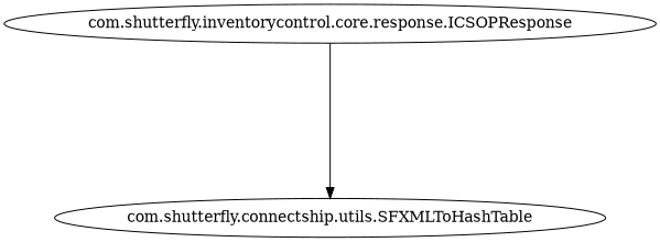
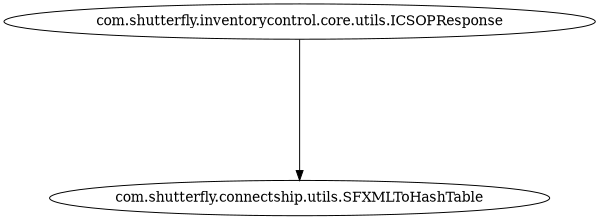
  digraph {
    concentrate=true
    rankdir=TB
    ranksep=2.0
    splines=ortho
-   "com.shutterfly.inventorycontrol.core.response.ICSOPResponse"
+   "com.shutterfly.inventorycontrol.core.response.ICSOPResponse" [label="com.shutterfly.inventorycontrol.core.utils.ICSOPResponse"]
    "com.shutterfly.connectship.utils.SFXMLToHashTable"
    "com.shutterfly.inventorycontrol.core.response.ICSOPResponse" -> "com.shutterfly.connectship.utils.SFXMLToHashTable"
  }
